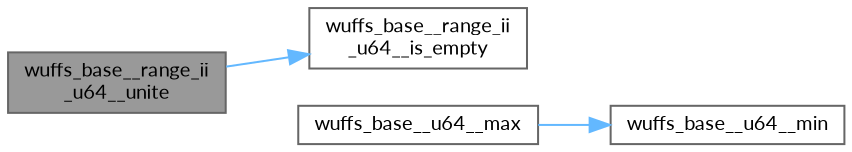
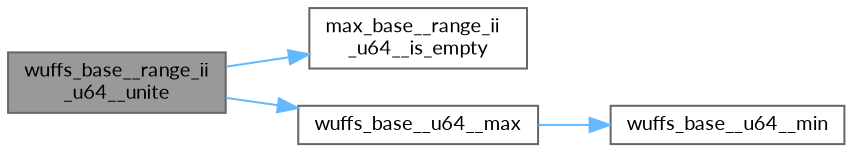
  digraph {
    fontname=Lato
    rankdir=LR
    node [color=grey40 fillcolor=white fontname=Lato fontsize=10 shape=box style=filled]
    edge [color=steelblue1 fontname=Lato fontsize=10 labelfontname=Helvetica labelfontsize=10 style=solid]
    n1 [color=gray40 fillcolor=grey60 fontcolor=black height=0.2 label="wuffs_base__range_ii\l_u64__unite" width=0.4]
-   n2 [height=0.2 label="wuffs_base__range_ii\l_u64__is_empty" width=0.4]
+   n2 [height=0.2 label="max_base__range_ii\l_u64__is_empty" width=0.4]
    n3 [height=0.2 label=wuffs_base__u64__max width=0.4]
    n4 [height=0.2 label=wuffs_base__u64__min width=0.4]
    n1 -> n2
+   n1 -> n3
    n3 -> n4
  }
